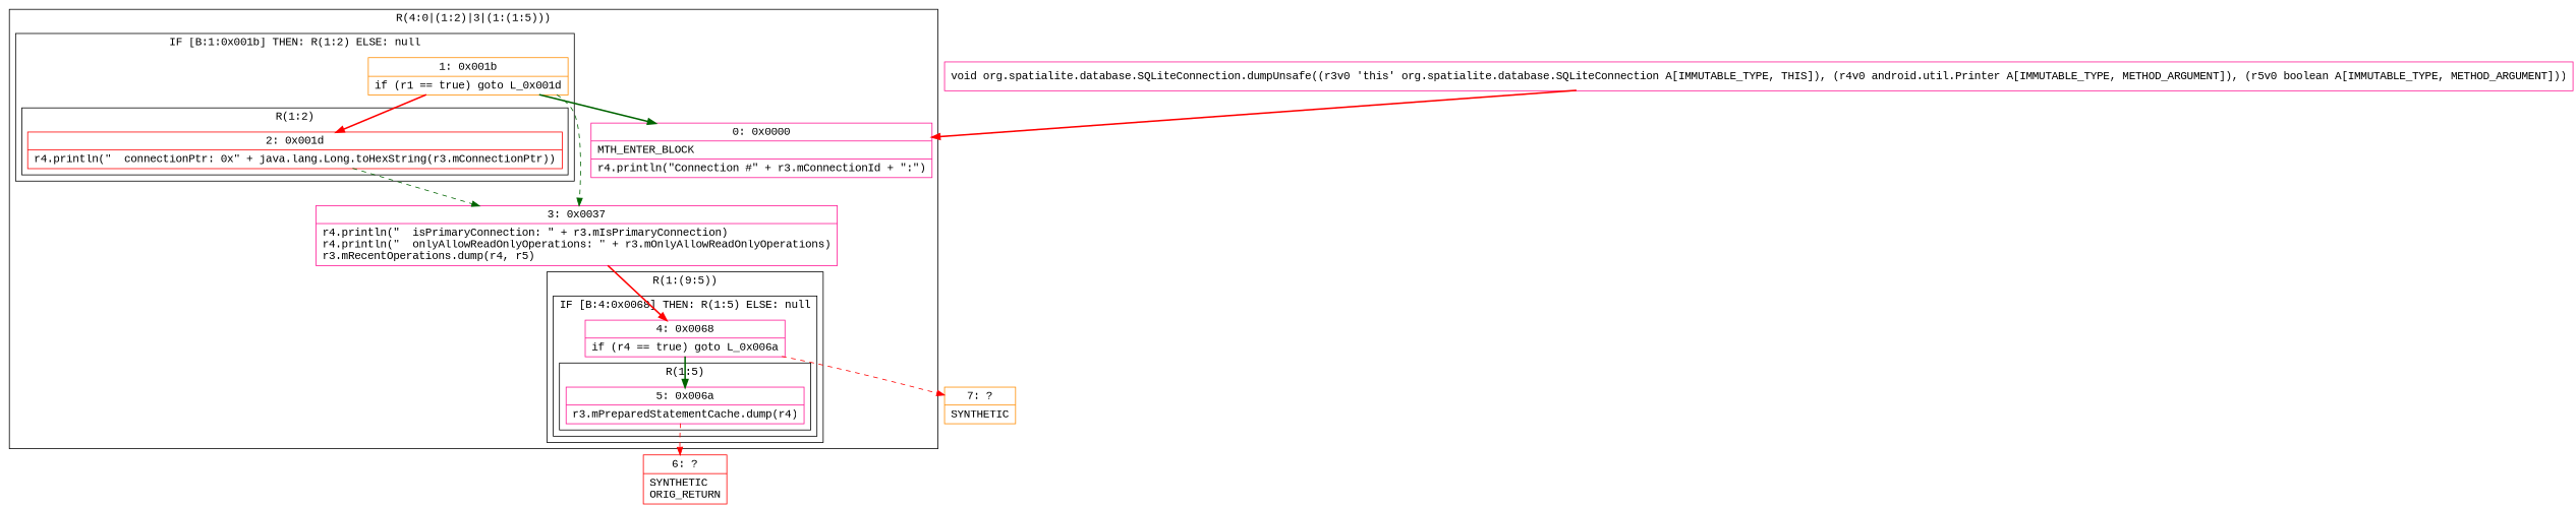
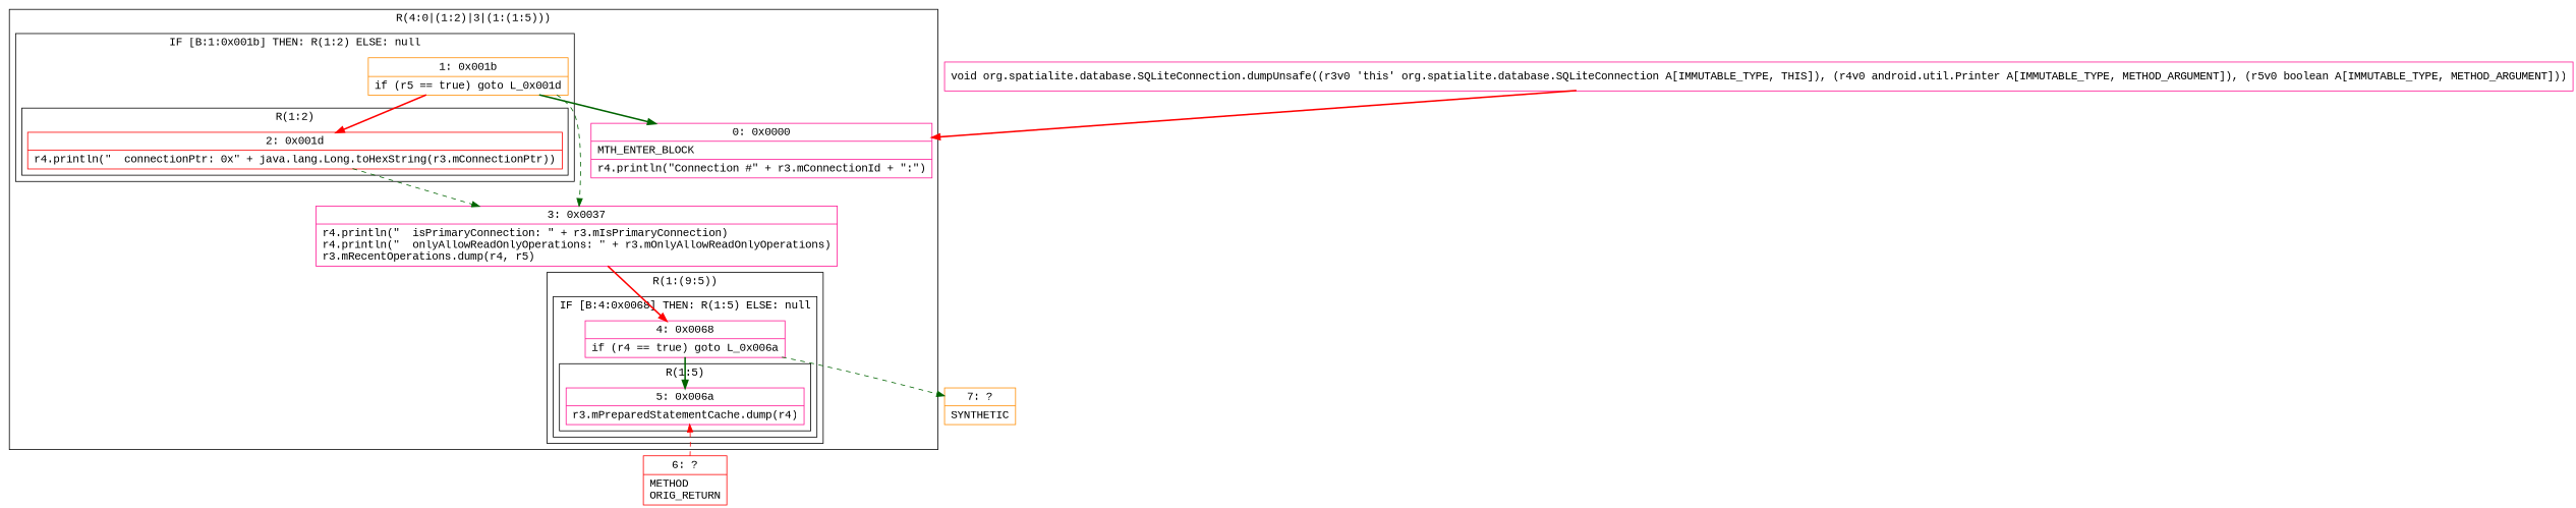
  digraph {
    fontname="Liberation Mono"
    node [color=deeppink fontname="Liberation Mono" shape=record]
    edge [color=red fontname="Liberation Mono" style=bold]
    n1 [color=red label="{2\:\ 0x001d|r4.println(\"  connectionPtr: 0x\" + java.lang.Long.toHexString(r3.mConnectionPtr))\l}"]
-   n2 [color=darkorange label="{1\:\ 0x001b|if (r1 == true) goto L_0x001d\l}"]
+   n2 [color=darkorange label="{1\:\ 0x001b|if (r5 == true) goto L_0x001d\l}"]
    n3 [label="{5\:\ 0x006a|r3.mPreparedStatementCache.dump(r4)\l}"]
    n4 [label="{4\:\ 0x0068|if (r4 == true) goto L_0x006a\l}"]
    n5 [label="{0\:\ 0x0000|MTH_ENTER_BLOCK\l|r4.println(\"Connection #\" + r3.mConnectionId + \":\")\l}"]
    n6 [label="{3\:\ 0x0037|r4.println(\"  isPrimaryConnection: \" + r3.mIsPrimaryConnection)\lr4.println(\"  onlyAllowReadOnlyOperations: \" + r3.mOnlyAllowReadOnlyOperations)\lr3.mRecentOperations.dump(r4, r5)\l}"]
-   n7 [color=red label="{6\:\ ?|SYNTHETIC\lORIG_RETURN\l}"]
+   n7 [color=red label="{6\:\ ?|METHOD\lORIG_RETURN\l}"]
    n8 [color=darkorange label="{7\:\ ?|SYNTHETIC\l}"]
    n9 [label="{void org.spatialite.database.SQLiteConnection.dumpUnsafe((r3v0 'this' org.spatialite.database.SQLiteConnection A[IMMUTABLE_TYPE, THIS]), (r4v0 android.util.Printer A[IMMUTABLE_TYPE, METHOD_ARGUMENT]), (r5v0 boolean A[IMMUTABLE_TYPE, METHOD_ARGUMENT])) }"]
    subgraph cluster_1 {
      label="R(4:0|(1:2)|3|(1:(1:5)))"
      n5
      n6
      subgraph cluster_2 {
        label="IF [B:1:0x001b] THEN: R(1:2) ELSE: null"
        n2
        subgraph cluster_3 {
          label="R(1:2)"
          n1
        }
      }
      subgraph cluster_4 {
        label="R(1:(9:5))"
        subgraph cluster_5 {
          label="IF [B:4:0x0068] THEN: R(1:5) ELSE: null"
          n4
          subgraph cluster_6 {
            label="R(1:5)"
            n3
          }
        }
      }
    }
    n1 -> n6 [color=darkgreen style=dashed]
    n2 -> n1
    n2 -> n5 [color=darkgreen]
    n2 -> n6 [color=darkgreen style=dashed]
-   n3 -> n7 [style=dashed]
+   n7 -> n3 [style=dashed]
    n4 -> n3 [color=darkgreen]
-   n4 -> n8 [style=dashed]
+   n4 -> n8 [color=darkgreen style=dashed]
    n6 -> n4
    n9 -> n5
  }
